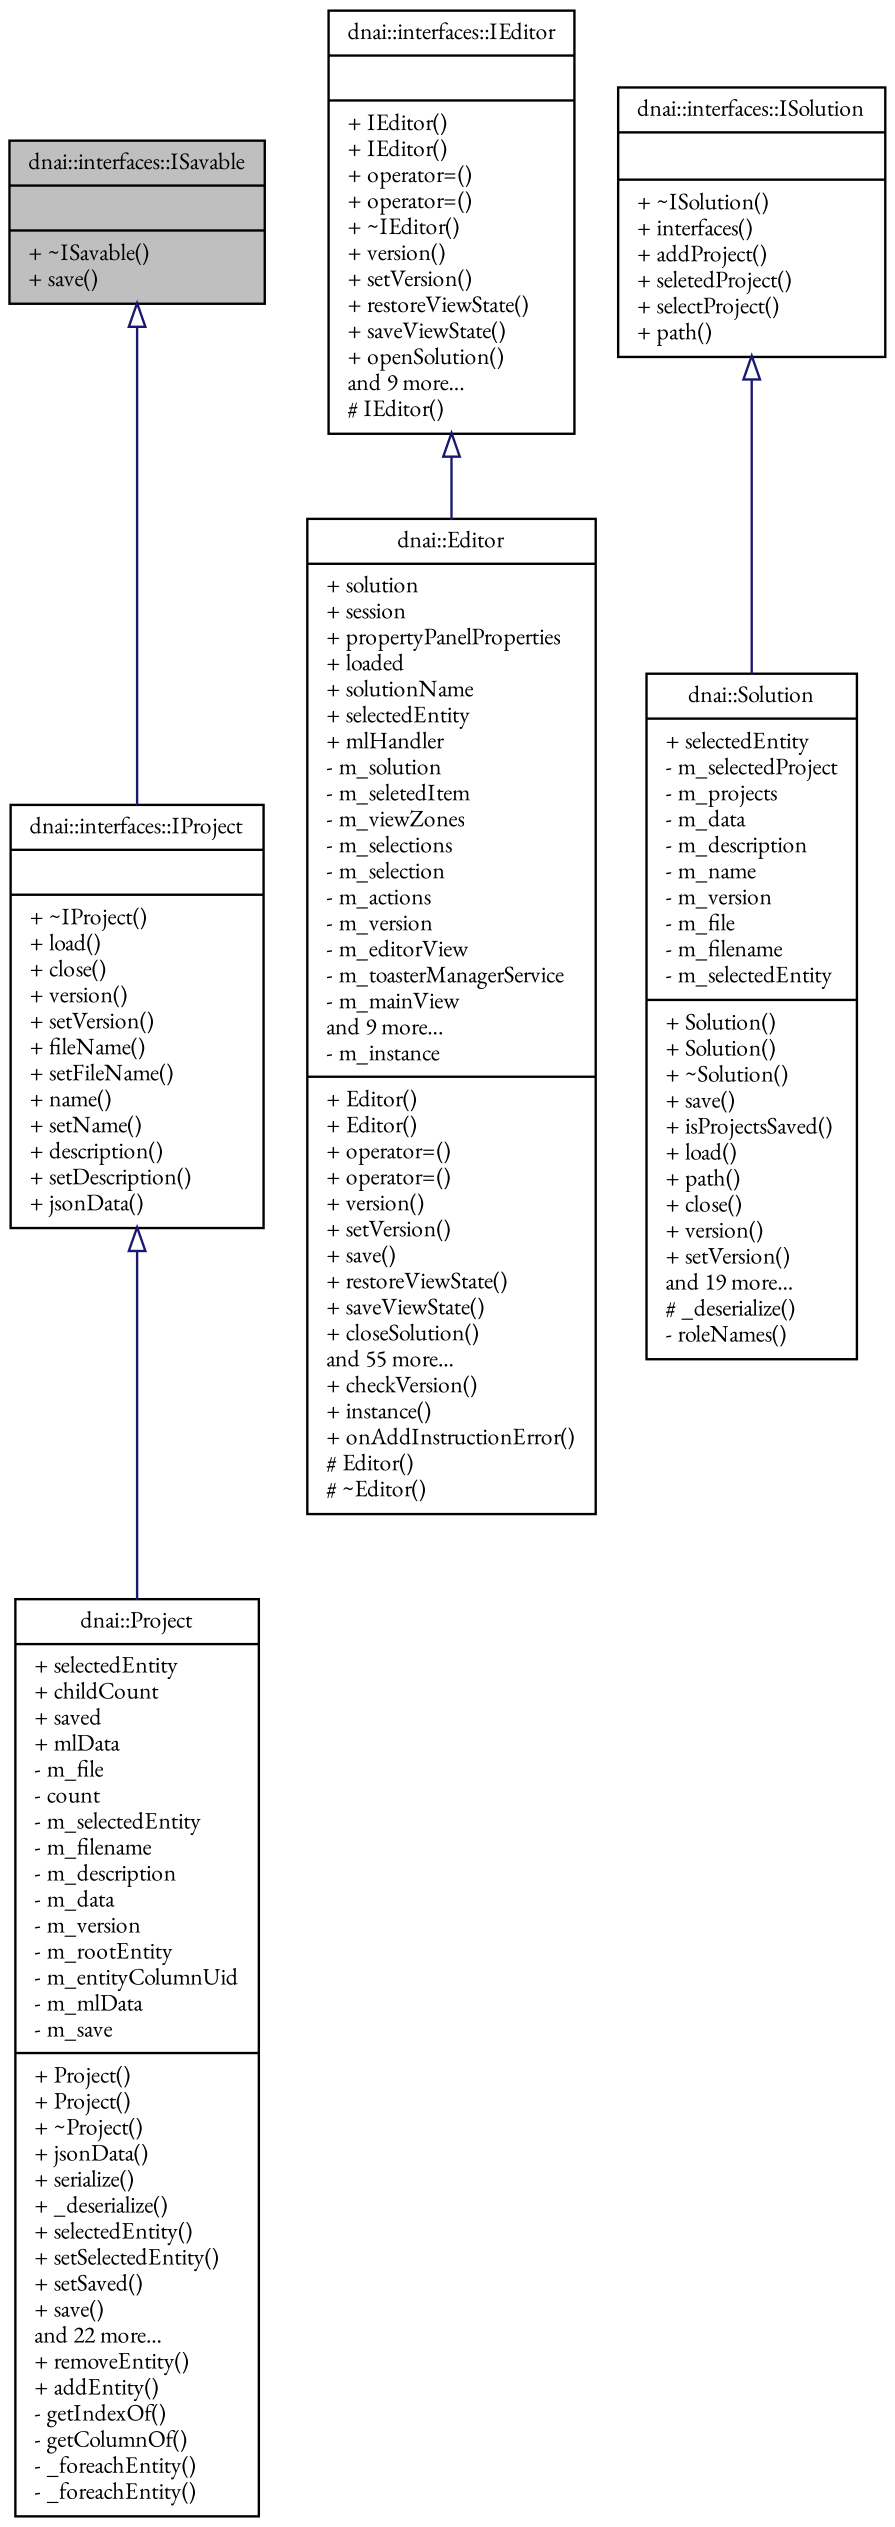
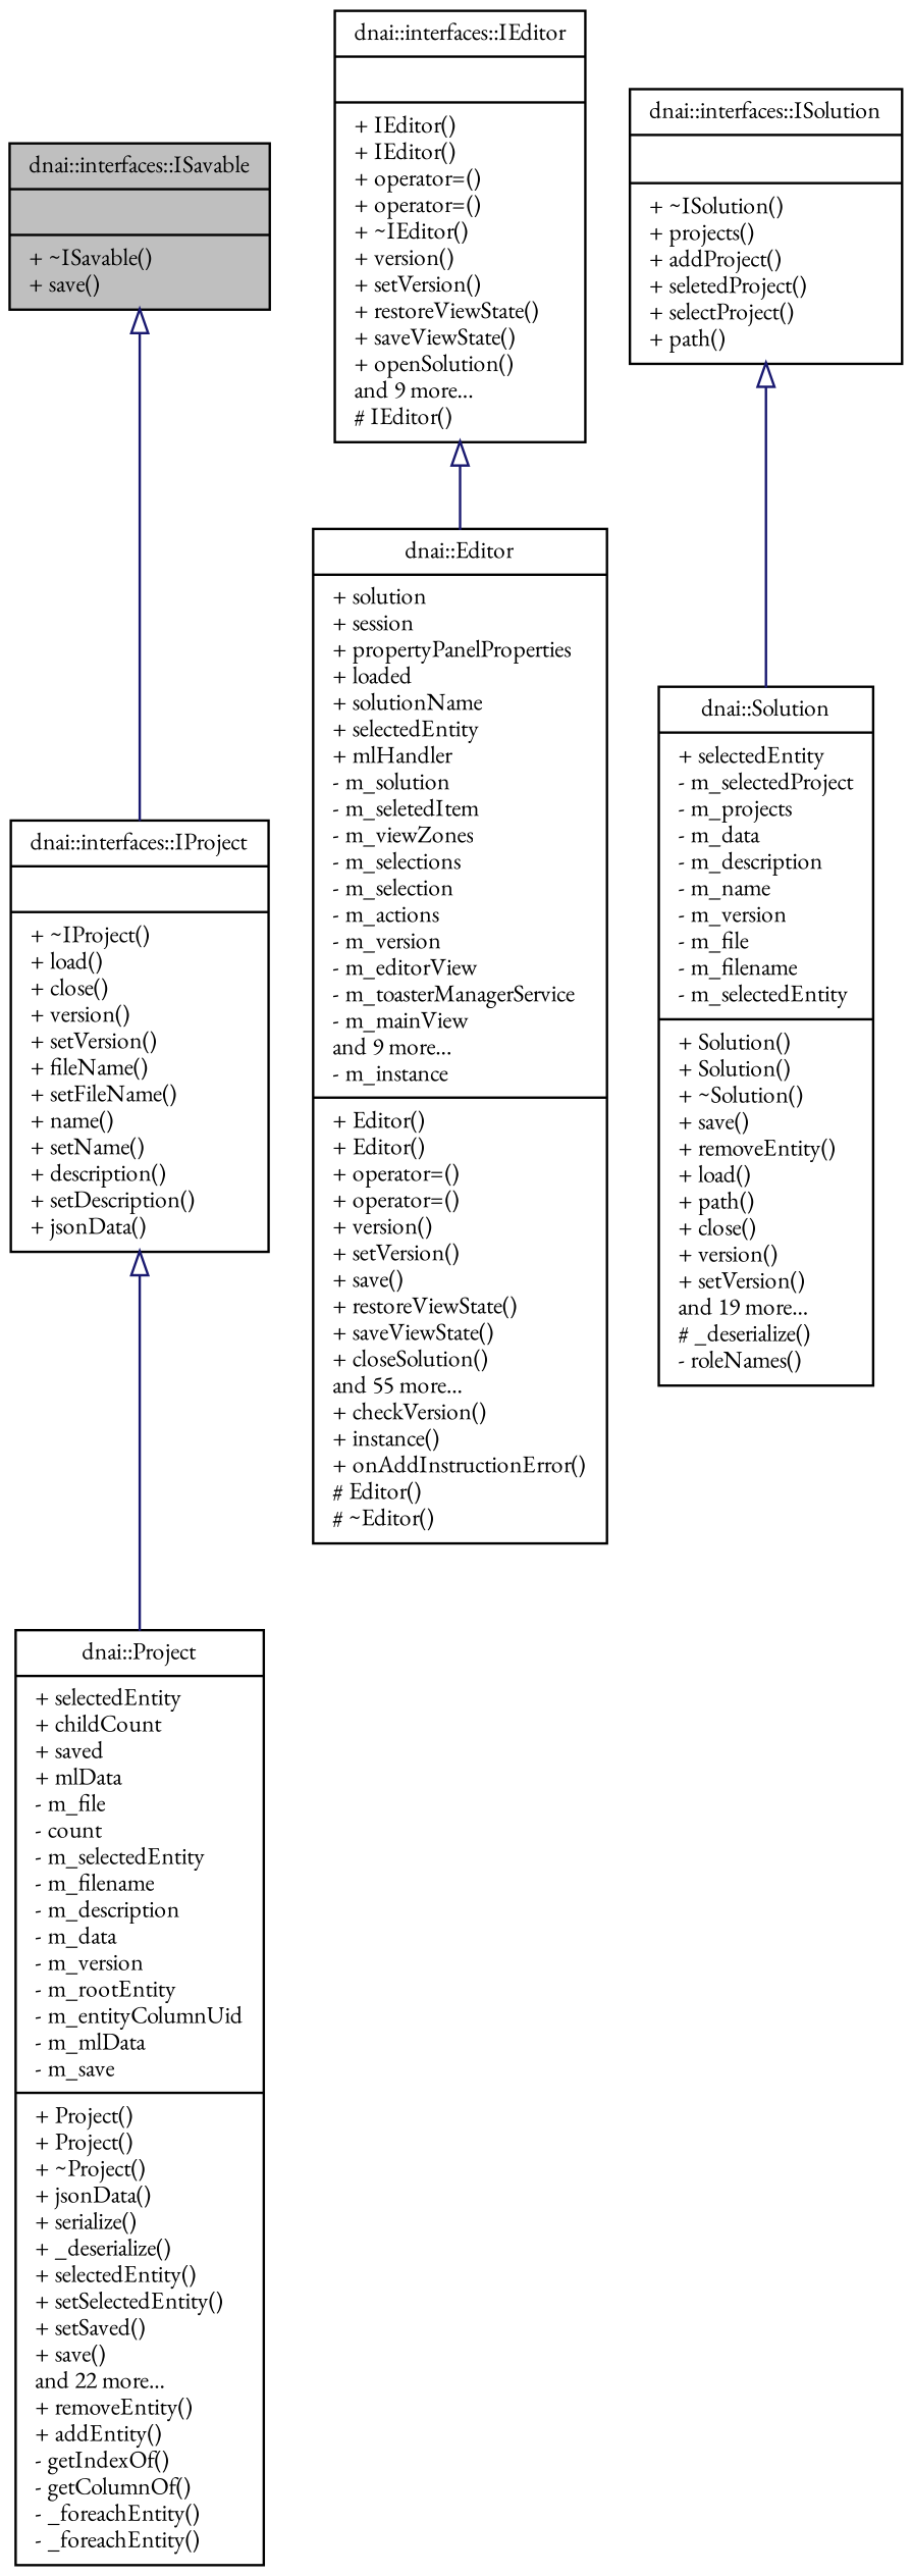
  digraph {
    fontname="EB Garamond"
    node [color=black fillcolor=white fontname="EB Garamond" fontsize=10 shape=record style=filled]
    edge [arrowtail=onormal color=midnightblue dir=back fontname="EB Garamond" fontsize=10 labelfontname=Helvetica labelfontsize=10 style=solid]
    n1 [fillcolor=grey75 fontcolor=black height=0.2 label="{dnai::interfaces::ISavable\n||+ ~ISavable()\l+ save()\l}" width=0.4]
    n2 [height=0.2 label="{dnai::interfaces::IProject\n||+ ~IProject()\l+ load()\l+ close()\l+ version()\l+ setVersion()\l+ fileName()\l+ setFileName()\l+ name()\l+ setName()\l+ description()\l+ setDescription()\l+ jsonData()\l}" width=0.4]
    n3 [height=0.2 label="{dnai::interfaces::IEditor\n||+ IEditor()\l+ IEditor()\l+ operator=()\l+ operator=()\l+ ~IEditor()\l+ version()\l+ setVersion()\l+ restoreViewState()\l+ saveViewState()\l+ openSolution()\land 9 more...\l# IEditor()\l}" width=0.4]
    n4 [height=0.2 label="{dnai::Editor\n|+ solution\l+ session\l+ propertyPanelProperties\l+ loaded\l+ solutionName\l+ selectedEntity\l+ mlHandler\l- m_solution\l- m_seletedItem\l- m_viewZones\l- m_selections\l- m_selection\l- m_actions\l- m_version\l- m_editorView\l- m_toasterManagerService\l- m_mainView\land 9 more...\l- m_instance\l|+ Editor()\l+ Editor()\l+ operator=()\l+ operator=()\l+ version()\l+ setVersion()\l+ save()\l+ restoreViewState()\l+ saveViewState()\l+ closeSolution()\land 55 more...\l+ checkVersion()\l+ instance()\l+ onAddInstructionError()\l# Editor()\l# ~Editor()\l}" width=0.4]
    n5 [height=0.2 label="{dnai::Project\n|+ selectedEntity\l+ childCount\l+ saved\l+ mlData\l- m_file\l- count\l- m_selectedEntity\l- m_filename\l- m_description\l- m_data\l- m_version\l- m_rootEntity\l- m_entityColumnUid\l- m_mlData\l- m_save\l|+ Project()\l+ Project()\l+ ~Project()\l+ jsonData()\l+ serialize()\l+ _deserialize()\l+ selectedEntity()\l+ setSelectedEntity()\l+ setSaved()\l+ save()\land 22 more...\l+ removeEntity()\l+ addEntity()\l- getIndexOf()\l- getColumnOf()\l- _foreachEntity()\l- _foreachEntity()\l}" width=0.4]
-   n6 [height=0.2 label="{dnai::interfaces::ISolution\n||+ ~ISolution()\l+ interfaces()\l+ addProject()\l+ seletedProject()\l+ selectProject()\l+ path()\l}" width=0.4]
-   n7 [height=0.2 label="{dnai::Solution\n|+ selectedEntity\l- m_selectedProject\l- m_projects\l- m_data\l- m_description\l- m_name\l- m_version\l- m_file\l- m_filename\l- m_selectedEntity\l|+ Solution()\l+ Solution()\l+ ~Solution()\l+ save()\l+ isProjectsSaved()\l+ load()\l+ path()\l+ close()\l+ version()\l+ setVersion()\land 19 more...\l# _deserialize()\l- roleNames()\l}" width=0.4]
+   n6 [height=0.2 label="{dnai::interfaces::ISolution\n||+ ~ISolution()\l+ projects()\l+ addProject()\l+ seletedProject()\l+ selectProject()\l+ path()\l}" width=0.4]
+   n7 [height=0.2 label="{dnai::Solution\n|+ selectedEntity\l- m_selectedProject\l- m_projects\l- m_data\l- m_description\l- m_name\l- m_version\l- m_file\l- m_filename\l- m_selectedEntity\l|+ Solution()\l+ Solution()\l+ ~Solution()\l+ save()\l+ removeEntity()\l+ load()\l+ path()\l+ close()\l+ version()\l+ setVersion()\land 19 more...\l# _deserialize()\l- roleNames()\l}" width=0.4]
    n1 -> n2
    n2 -> n5
    n3 -> n4
    n6 -> n7
  }
